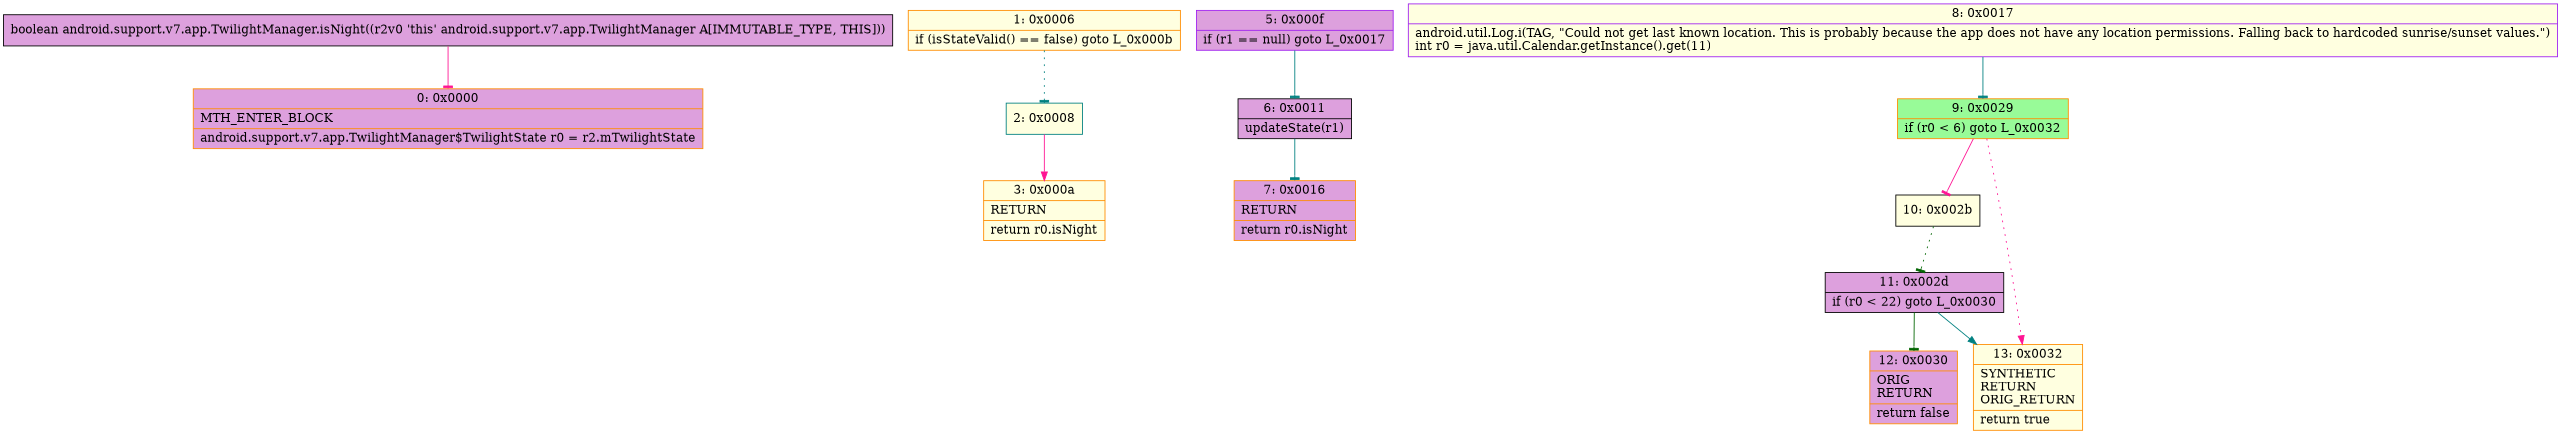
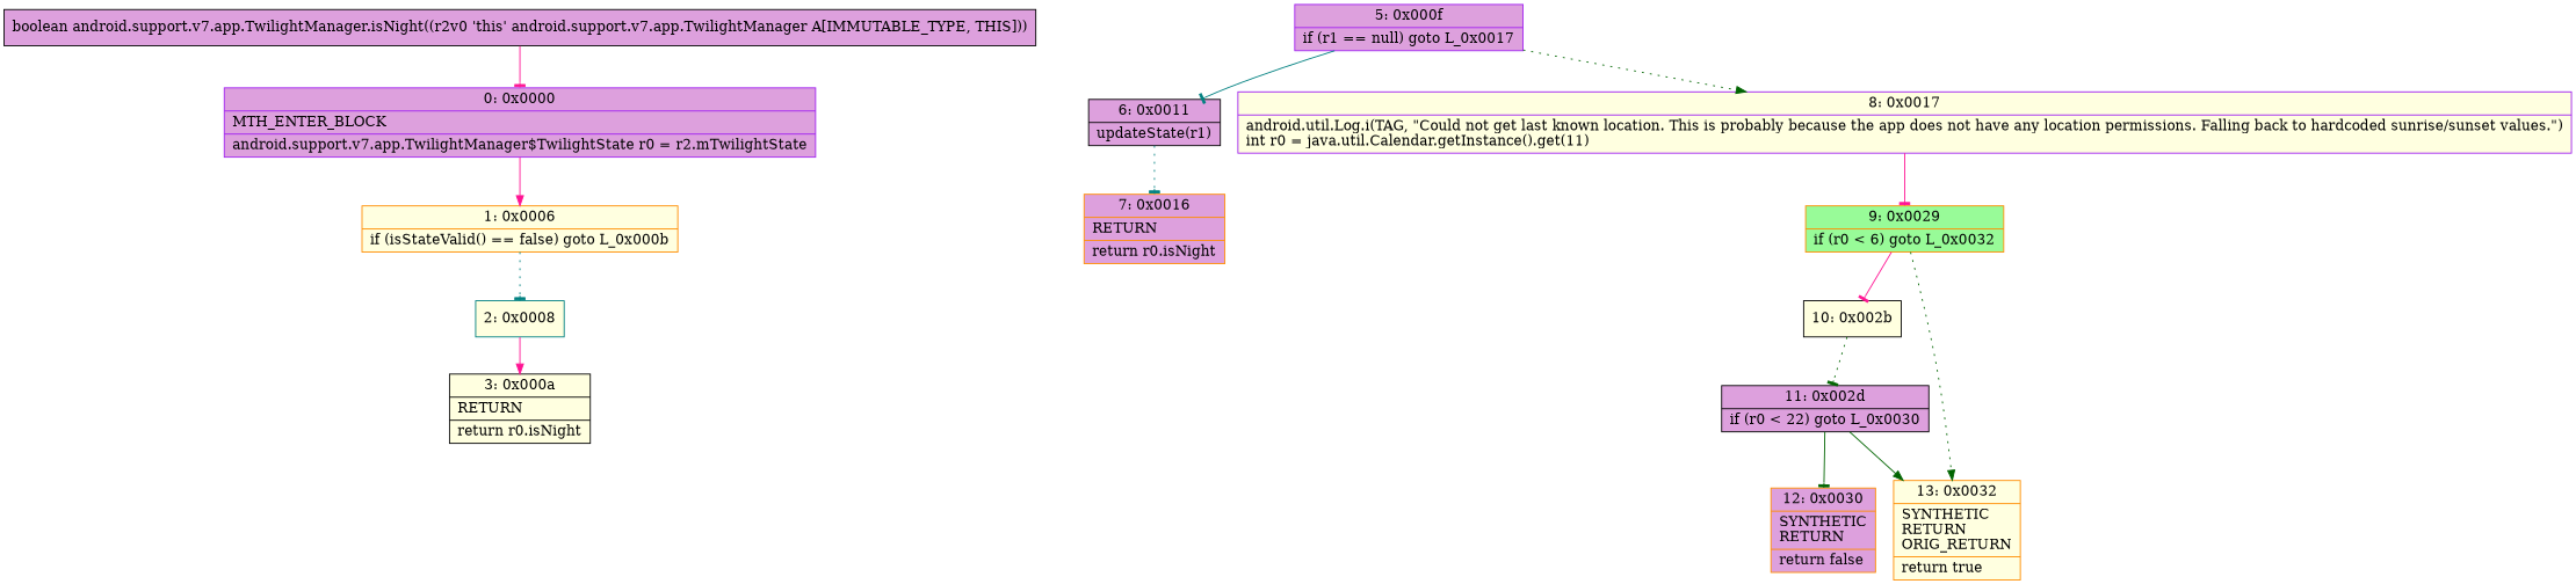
  digraph {
    node [color=darkorange fillcolor=plum shape=record style=filled]
    edge [arrowhead=tee color=deeppink style=solid]
-   n1 [label="{0\:\ 0x0000|MTH_ENTER_BLOCK\l|android.support.v7.app.TwilightManager$TwilightState r0 = r2.mTwilightState\l}"]
+   n1 [color=purple label="{0\:\ 0x0000|MTH_ENTER_BLOCK\l|android.support.v7.app.TwilightManager$TwilightState r0 = r2.mTwilightState\l}"]
    n2 [fillcolor=lightyellow label="{1\:\ 0x0006|if (isStateValid() == false) goto L_0x000b\l}"]
    n3 [color=teal fillcolor=lightyellow label="{2\:\ 0x0008}"]
-   n4 [fillcolor=lightyellow label="{3\:\ 0x000a|RETURN\l|return r0.isNight\l}"]
+   n4 [color=black fillcolor=lightyellow label="{3\:\ 0x000a|RETURN\l|return r0.isNight\l}"]
    n5 [color=purple label="{5\:\ 0x000f|if (r1 == null) goto L_0x0017\l}"]
    n6 [color=black label="{6\:\ 0x0011|updateState(r1)\l}"]
    n7 [color=purple fillcolor=lightyellow label="{8\:\ 0x0017|android.util.Log.i(TAG, \"Could not get last known location. This is probably because the app does not have any location permissions. Falling back to hardcoded sunrise\/sunset values.\")\lint r0 = java.util.Calendar.getInstance().get(11)\l}"]
    n8 [label="{7\:\ 0x0016|RETURN\l|return r0.isNight\l}"]
    n9 [fillcolor=palegreen label="{9\:\ 0x0029|if (r0 \< 6) goto L_0x0032\l}"]
    n10 [color=black fillcolor=lightyellow label="{10\:\ 0x002b}"]
    n11 [fillcolor=lightyellow label="{13\:\ 0x0032|SYNTHETIC\lRETURN\lORIG_RETURN\l|return true\l}"]
    n12 [color=black label="{11\:\ 0x002d|if (r0 \< 22) goto L_0x0030\l}"]
-   n13 [label="{12\:\ 0x0030|ORIG\lRETURN\l|return false\l}"]
+   n13 [label="{12\:\ 0x0030|SYNTHETIC\lRETURN\l|return false\l}"]
    n14 [color=black label="{boolean android.support.v7.app.TwilightManager.isNight((r2v0 'this' android.support.v7.app.TwilightManager A[IMMUTABLE_TYPE, THIS])) }"]
+   n1 -> n2 [arrowhead=normal]
    n2 -> n3 [color=teal style=dotted]
    n3 -> n4 [arrowhead=normal]
    n5 -> n6 [color=teal]
-   n6 -> n8 [color=teal]
-   n7 -> n9 [color=teal]
+   n5 -> n7 [arrowhead=normal color=darkgreen style=dotted]
+   n6 -> n8 [color=teal style=dotted]
+   n7 -> n9
    n9 -> n10
-   n9 -> n11 [arrowhead=normal style=dotted]
+   n9 -> n11 [arrowhead=normal color=darkgreen style=dotted]
    n10 -> n12 [color=darkgreen style=dotted]
-   n12 -> n11 [arrowhead=normal color=teal]
+   n12 -> n11 [arrowhead=normal color=darkgreen]
    n12 -> n13 [color=darkgreen]
    n14 -> n1
  }
